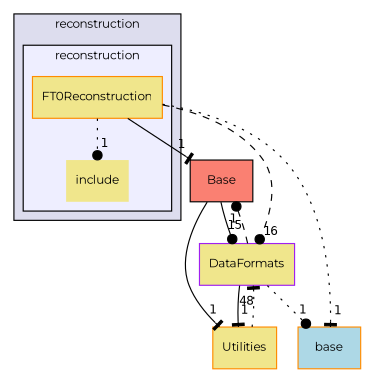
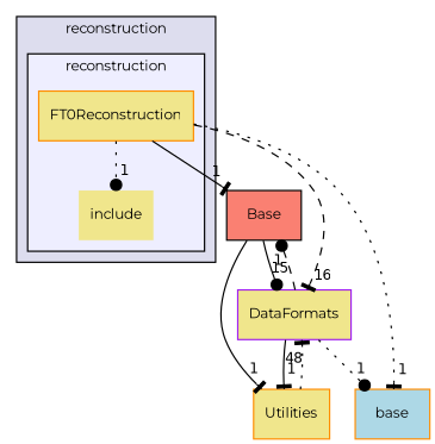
  digraph {
    compound=true
    fontname=Montserrat
    node [color=darkorange fillcolor=khaki fontname=Montserrat fontsize=10 shape=box style=filled]
    edge [arrowhead=dot fontname=Montserrat headlabel=1 labeldistance=1.5 labelfontname=Helvetica labelfontsize=10 style=dotted]
    n1 [color=teal label=include shape=plaintext]
    n2 [label=FT0Reconstruction]
    n3 [color=black fillcolor=salmon label=Base]
    n4 [fillcolor=lightblue label=base]
    n5 [color=purple label=DataFormats]
    n6 [label=Utilities]
    subgraph cluster_1 {
      bgcolor="#ddddee"
      fontsize=10
      label=reconstruction
      pencolor=black
      subgraph cluster_2 {
        bgcolor="#eeeeff"
        fontsize=10
        label=reconstruction
        pencolor=black
        n1
        n2
      }
    }
    n2 -> n1
    n2 -> n3 [arrowhead=tee style=solid]
    n2 -> n4 [arrowhead=tee]
-   n2 -> n5 [headlabel=16 style=dashed]
+   n2 -> n5 [arrowhead=tee headlabel=16 style=dashed]
    n3 -> n5 [headlabel=15 style=solid]
    n3 -> n6 [arrowhead=tee style=solid]
    n5 -> n3 [style=dashed]
    n5 -> n4
    n5 -> n6 [arrowhead=tee style=solid]
    n6 -> n5 [arrowhead=tee headlabel=48]
  }
